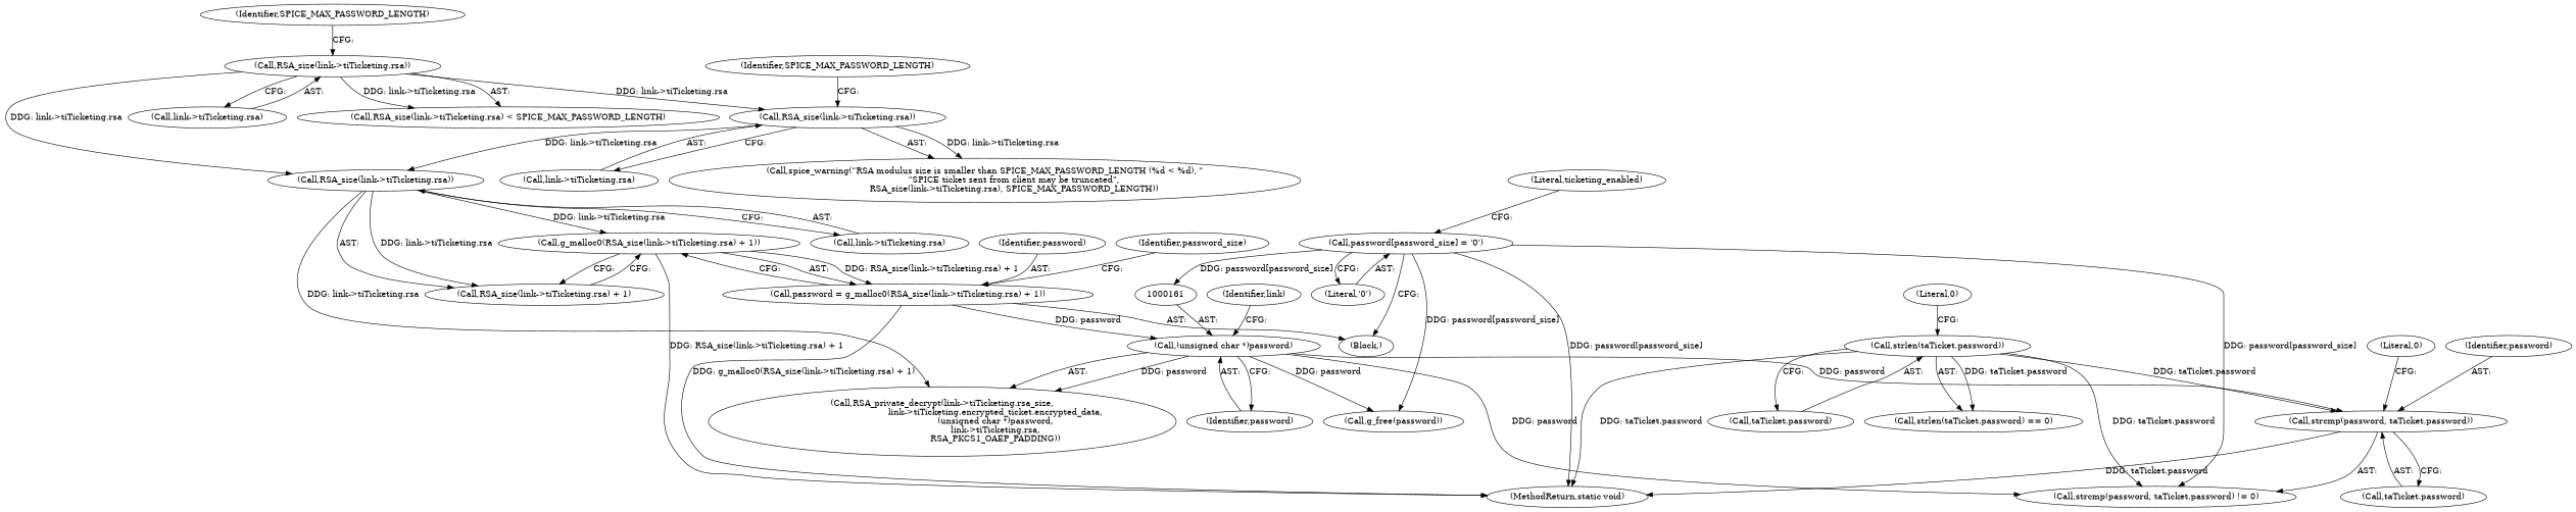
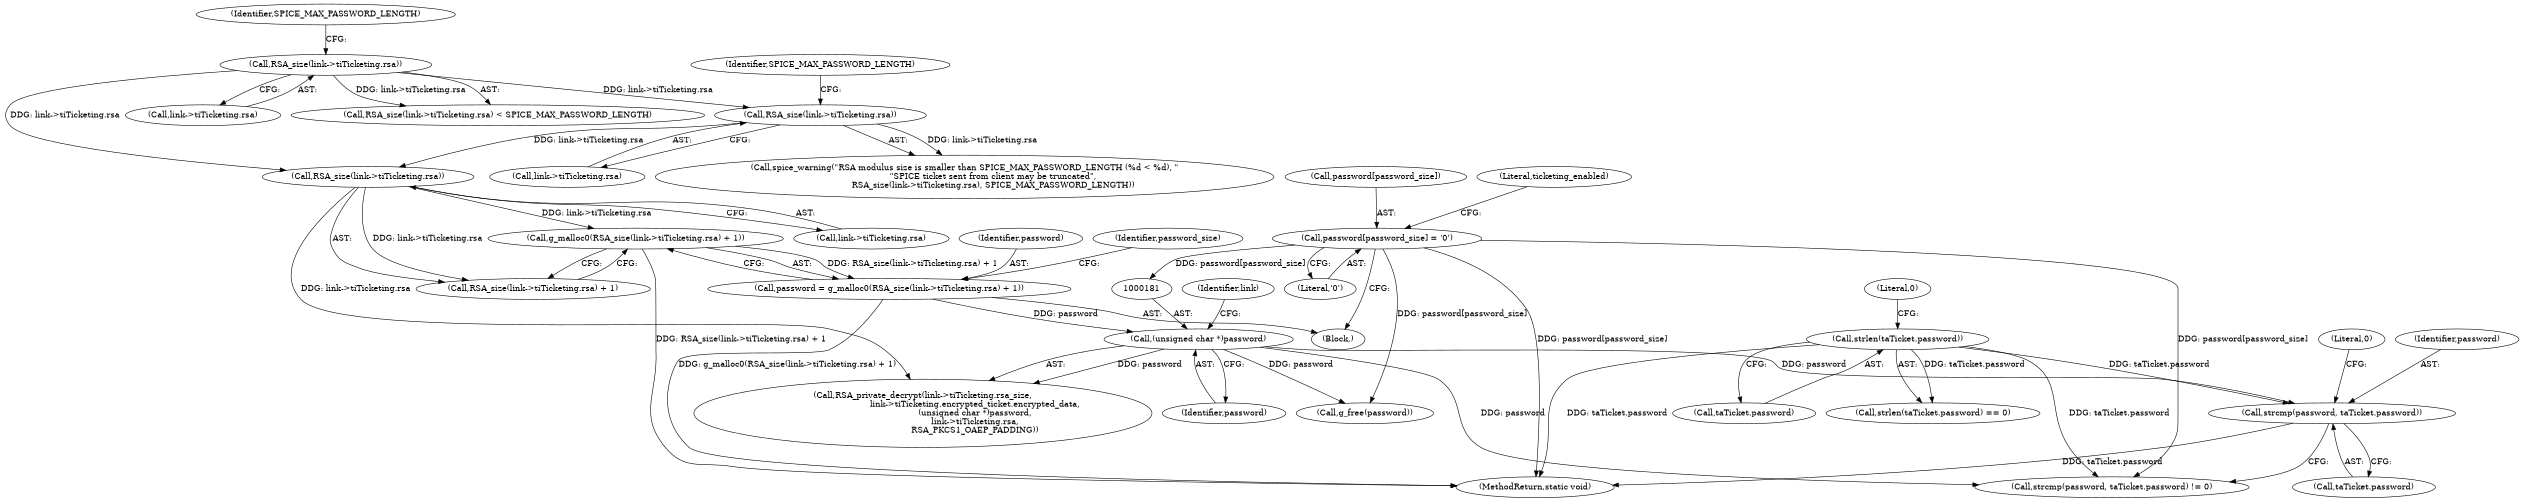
  digraph {
    n1 [label="(Call,strcmp(password, taTicket.password))"]
    n2 [label="(MethodReturn,static void)"]
    n3 [label="(Call,taTicket.password)"]
    n4 [label="(Call,strcmp(password, taTicket.password) != 0)"]
    n5 [label="(Call,password[password_size] = '\0')"]
    n6 [label="(Block,)"]
    n7 [label="(Call,g_free(password))"]
    n8 [label="(Literal,'\0')"]
-   1000161
+   1000161 [label=1000181]
    n10 [label="(Call,(unsigned char *)password)"]
    n11 [label="(Call,RSA_private_decrypt(link->tiTicketing.rsa_size,\n                                        link->tiTicketing.encrypted_ticket.encrypted_data,\n                                        (unsigned char *)password,\n                                        link->tiTicketing.rsa,\n                                        RSA_PKCS1_OAEP_PADDING))"]
    n12 [label="(Identifier,password)"]
    n13 [label="(Call,password = g_malloc0(RSA_size(link->tiTicketing.rsa) + 1))"]
    n14 [label="(Call,g_malloc0(RSA_size(link->tiTicketing.rsa) + 1))"]
    n15 [label="(Call,RSA_size(link->tiTicketing.rsa) + 1)"]
    n16 [label="(Call,RSA_size(link->tiTicketing.rsa))"]
    n17 [label="(Call,link->tiTicketing.rsa)"]
    n18 [label="(Call,RSA_size(link->tiTicketing.rsa))"]
    n19 [label="(Call,RSA_size(link->tiTicketing.rsa))"]
    n20 [label="(Call,link->tiTicketing.rsa)"]
    n21 [label="(Call,RSA_size(link->tiTicketing.rsa) < SPICE_MAX_PASSWORD_LENGTH)"]
    n22 [label="(Call,link->tiTicketing.rsa)"]
    n23 [label="(Call,spice_warning(\"RSA modulus size is smaller than SPICE_MAX_PASSWORD_LENGTH (%d < %d), \"\n                      \"SPICE ticket sent from client may be truncated\",\n                      RSA_size(link->tiTicketing.rsa), SPICE_MAX_PASSWORD_LENGTH))"]
    n24 [label="(Call,strlen(taTicket.password))"]
    n25 [label="(Call,taTicket.password)"]
    n26 [label="(Call,strlen(taTicket.password) == 0)"]
+   n27 [label="(Call,password[password_size])"]
    n28 [label="(Literal,ticketing_enabled)"]
    n29 [label="(Literal,0)"]
    n30 [label="(Identifier,link)"]
    n31 [label="(Identifier,password)"]
    n32 [label="(Identifier,password_size)"]
    n33 [label="(Identifier,SPICE_MAX_PASSWORD_LENGTH)"]
    n34 [label="(Identifier,password)"]
    n35 [label="(Literal,0)"]
    n36 [label="(Identifier,SPICE_MAX_PASSWORD_LENGTH)"]
    n1 -> n2 [label="DDG: taTicket.password"]
    n1 -> n3 [label="CFG: "]
-   n1 -> n4 [label="AST: "]
+   n1 -> n4 [label="CFG: "]
    n3 -> n1 [label="AST: "]
    n5 -> n2 [label="DDG: password[password_size]"]
    n5 -> n4 [label="DDG: password[password_size]"]
    n5 -> n6 [label="CFG: "]
    n5 -> n7 [label="DDG: password[password_size]"]
    n5 -> n8 [label="CFG: "]
    n5 -> 1000161 [label="DDG: password[password_size]"]
    n8 -> n5 [label="AST: "]
    1000161 -> n10 [label="AST: "]
    n10 -> n1 [label="DDG: password"]
    n10 -> n4 [label="DDG: password"]
    n10 -> n7 [label="DDG: password"]
    n10 -> n11 [label="AST: "]
    n10 -> n11 [label="DDG: password"]
    n10 -> n12 [label="CFG: "]
    n12 -> n10 [label="AST: "]
    n13 -> n2 [label="DDG: g_malloc0(RSA_size(link->tiTicketing.rsa) + 1)"]
    n13 -> n6 [label="AST: "]
    n13 -> n10 [label="DDG: password"]
    n13 -> n14 [label="CFG: "]
    n14 -> n2 [label="DDG: RSA_size(link->tiTicketing.rsa) + 1"]
    n14 -> n13 [label="AST: "]
    n14 -> n13 [label="DDG: RSA_size(link->tiTicketing.rsa) + 1"]
    n14 -> n15 [label="CFG: "]
    n15 -> n14 [label="CFG: "]
    n16 -> n11 [label="DDG: link->tiTicketing.rsa"]
    n16 -> n14 [label="DDG: link->tiTicketing.rsa"]
    n16 -> n15 [label="AST: "]
    n16 -> n15 [label="DDG: link->tiTicketing.rsa"]
    n16 -> n17 [label="CFG: "]
    n17 -> n16 [label="AST: "]
    n18 -> n16 [label="DDG: link->tiTicketing.rsa"]
    n18 -> n19 [label="DDG: link->tiTicketing.rsa"]
    n18 -> n20 [label="CFG: "]
    n18 -> n21 [label="AST: "]
    n18 -> n21 [label="DDG: link->tiTicketing.rsa"]
    n19 -> n16 [label="DDG: link->tiTicketing.rsa"]
    n19 -> n22 [label="CFG: "]
    n19 -> n23 [label="AST: "]
    n19 -> n23 [label="DDG: link->tiTicketing.rsa"]
    n20 -> n18 [label="AST: "]
    n22 -> n19 [label="AST: "]
    n24 -> n1 [label="DDG: taTicket.password"]
    n24 -> n2 [label="DDG: taTicket.password"]
    n24 -> n4 [label="DDG: taTicket.password"]
    n24 -> n25 [label="CFG: "]
    n24 -> n26 [label="AST: "]
    n24 -> n26 [label="DDG: taTicket.password"]
    n25 -> n24 [label="AST: "]
+   n27 -> n5 [label="AST: "]
    n28 -> n5 [label="CFG: "]
    n29 -> n1 [label="CFG: "]
    n30 -> n10 [label="CFG: "]
    n31 -> n13 [label="AST: "]
    n32 -> n13 [label="CFG: "]
    n33 -> n19 [label="CFG: "]
    n34 -> n1 [label="AST: "]
    n35 -> n24 [label="CFG: "]
    n36 -> n18 [label="CFG: "]
  }
